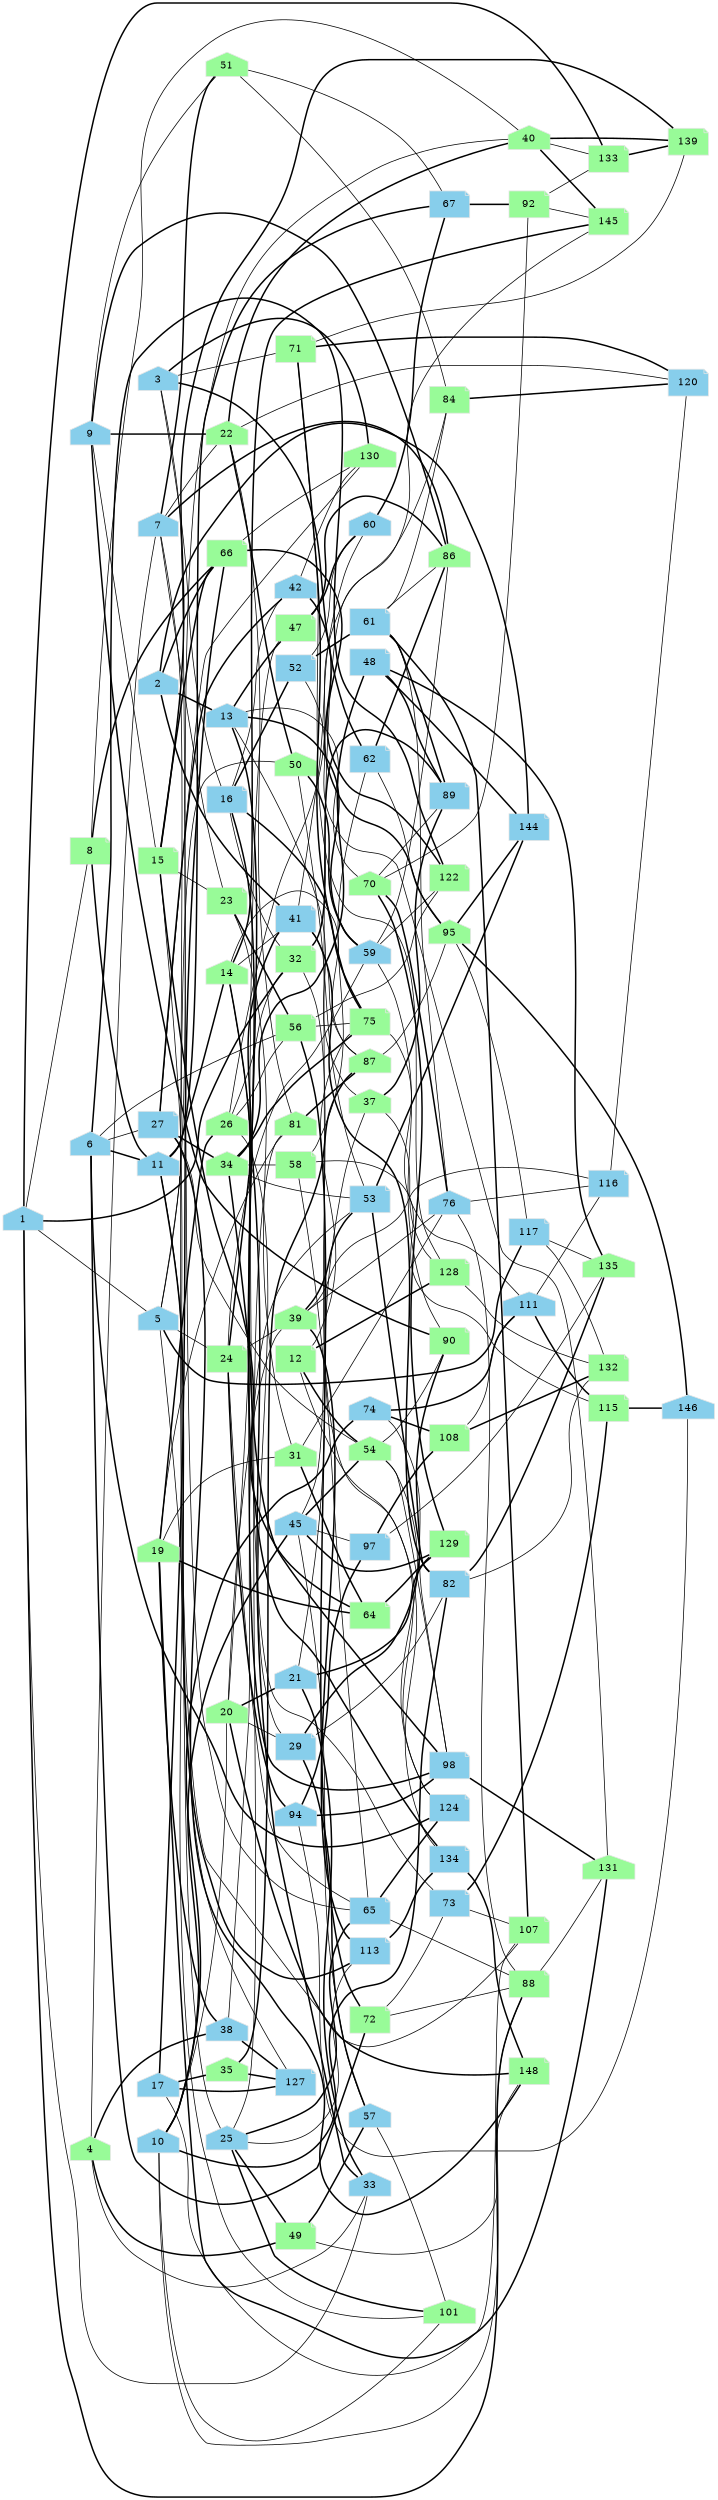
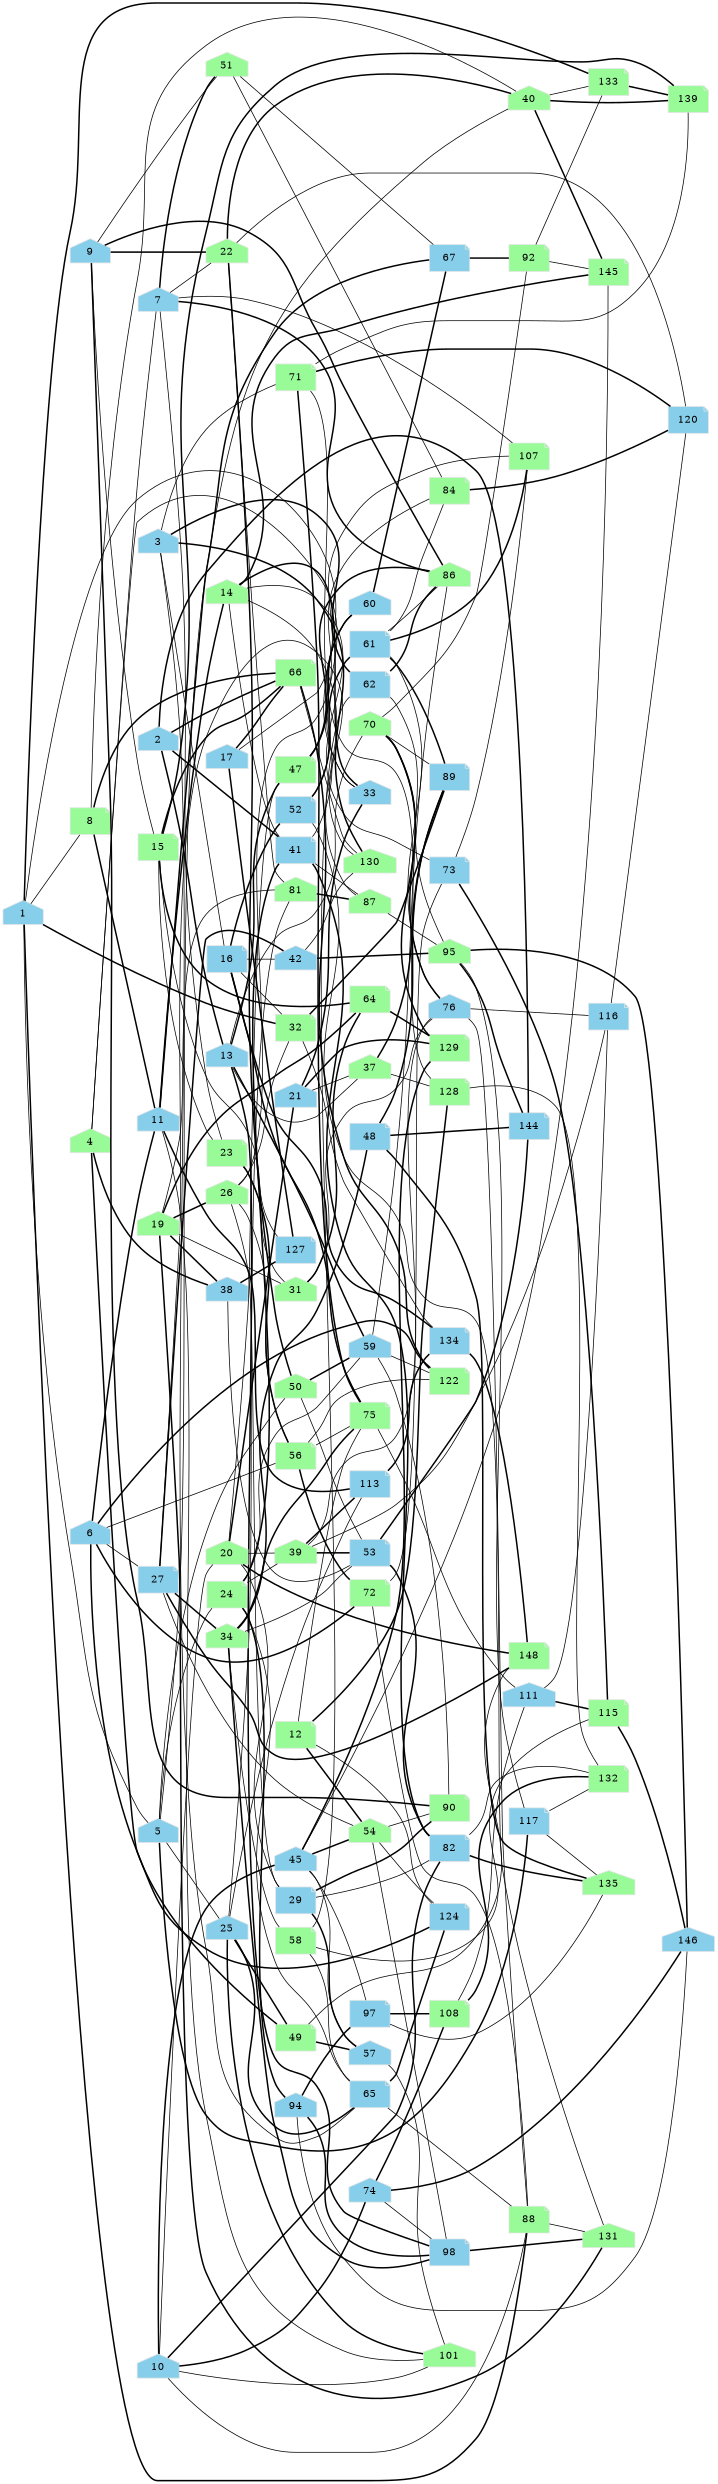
  graph {
    rankdir=LR
    node [color=gray90 fillcolor=palegreen shape=note style=filled]
    edge [style=bold]
    1 [fillcolor=skyblue shape=house super="+28"]
    5 [fillcolor=skyblue shape=house super="+77"]
    8
    32 [super="+149"]
    33 [fillcolor=skyblue shape=house]
    88 [super="+141"]
    133
    24 [super="+104"]
    25 [fillcolor=skyblue shape=house super="+30"]
    40 [shape=house super="+43"]
    50 [shape=house]
    117 [fillcolor=skyblue]
    66 [super="+106"]
    11 [fillcolor=skyblue shape=house super="+80"]
    134 [fillcolor=skyblue]
    89 [fillcolor=skyblue super="+105"]
    131 [shape=house]
    139
    13 [fillcolor=skyblue shape=house super="+143"]
    37 [shape=house]
    47
    59 [fillcolor=skyblue shape=house super="+68"]
    70 [shape=house super="+123"]
    98 [fillcolor=skyblue super="+119"]
    2 [fillcolor=skyblue shape=house]
    41 [fillcolor=skyblue super="+142"]
    144 [fillcolor=skyblue]
    82 [fillcolor=skyblue super="+137"]
    87 [shape=house super="+93"]
    60 [fillcolor=skyblue shape=house]
    130 [shape=house]
    122
    3 [fillcolor=skyblue shape=house super="+118"]
    16 [fillcolor=skyblue super="+18"]
    62 [fillcolor=skyblue]
    65 [fillcolor=skyblue super="+103"]
    71 [super="+110"]
    75 [super="+100"]
    42 [fillcolor=skyblue shape=house]
    52 [fillcolor=skyblue]
    86 [shape=house super="+125"]
    95 [shape=house super="+147"]
    124 [fillcolor=skyblue]
    128
    120 [fillcolor=skyblue]
    7 [fillcolor=skyblue shape=house super="+96"]
    22 [shape=house super="+44"]
    23
    51 [shape=house]
    107
    4 [shape=house]
    38 [fillcolor=skyblue shape=house]
    49
    127 [fillcolor=skyblue]
    53 [fillcolor=skyblue super="+126"]
    148
    57 [fillcolor=skyblue shape=house]
    39 [shape=house super="+91"]
    94 [fillcolor=skyblue shape=house]
    101 [shape=house]
    113 [fillcolor=skyblue]
    81 [shape=house]
    145
    135 [shape=house]
    132
    6 [fillcolor=skyblue shape=house super="+83"]
    27 [fillcolor=skyblue super="+46"]
    56 [super="+140"]
    72 [super="+78"]
    14 [shape=house super="+109"]
    67 [fillcolor=skyblue]
    54 [shape=house super="+121"]
    34 [shape=house super="+69"]
    73 [fillcolor=skyblue]
    31 [shape=house]
    84
    9 [fillcolor=skyblue shape=house super="+138"]
    15 [super="+102"]
    90
    64
    10 [fillcolor=skyblue shape=house super="+36"]
    20 [shape=house super="+55"]
    45 [fillcolor=skyblue shape=house super="+99"]
    74 [fillcolor=skyblue shape=house]
    21 [fillcolor=skyblue shape=house]
    29 [fillcolor=skyblue super="+112"]
    129
    97 [fillcolor=skyblue]
    108
    146 [fillcolor=skyblue shape=house]
    92
    12
    111 [fillcolor=skyblue shape=house]
    76 [fillcolor=skyblue shape=house super="+114"]
    115
    61 [fillcolor=skyblue super="+63"]
    17 [fillcolor=skyblue shape=house]
-   35 [shape=house]
    19 [shape=house super="+136"]
    26 [shape=house super="+79"]
    116 [fillcolor=skyblue]
    48 [fillcolor=skyblue]
    58
    1 -- 5 [style=solid]
    1 -- 8 [style=solid]
    1 -- 32
    1 -- 33 [style=solid]
    1 -- 88
    1 -- 133
    5 -- 24 [style=solid]
    5 -- 25 [style=solid]
    5 -- 40 [style=solid]
    5 -- 50 [style=solid]
    5 -- 117
    8 -- 40 [style=solid]
    8 -- 66
    8 -- 11
    32 -- 134 [style=solid]
    32 -- 89
    88 -- 131 [style=solid]
    133 -- 139
    24 -- 59 [style=solid]
    24 -- 41
    24 -- 65 [style=solid]
    24 -- 39 [style=solid]
    24 -- 94
    25 -- 65
    25 -- 49
    25 -- 101
    25 -- 113 [style=solid]
    25 -- 81 [style=solid]
    40 -- 133 [style=solid]
    40 -- 139
    40 -- 145
    50 -- 59
    50 -- 53 [style=solid]
    117 -- 135 [style=solid]
    117 -- 132 [style=solid]
    66 -- 130 [style=solid]
    66 -- 122
    11 -- 101 [style=solid]
    11 -- 113
    11 -- 14
    11 -- 67
    134 -- 148
    13 -- 37 [style=solid]
    13 -- 47
    13 -- 59
    13 -- 70 [style=solid]
    13 -- 98
    37 -- 89
    37 -- 128 [style=solid]
    47 -- 60
    47 -- 86
    59 -- 122 [style=solid]
    59 -- 86 [style=solid]
    59 -- 90 [style=solid]
    70 -- 89 [style=solid weight=2]
    70 -- 129
    70 -- 92 [style=solid]
    70 -- 76
    98 -- 131
    2 -- 66
    2 -- 13
    2 -- 41
    2 -- 144
    41 -- 82
    41 -- 87 [style=solid]
    41 -- 60 [style=solid]
    82 -- 135
    82 -- 132 [style=solid]
    87 -- 95 [style=solid]
    60 -- 67
    3 -- 130
    3 -- 16 [style=solid]
    3 -- 62
    3 -- 65 [style=solid]
    3 -- 71 [style=solid weight=2]
    16 -- 32 [style=solid]
    16 -- 134
    16 -- 75
    16 -- 42 [style=solid]
    16 -- 52
    62 -- 86
    62 -- 95 [style=solid]
    65 -- 88 [style=solid]
    65 -- 124
    71 -- 139 [style=solid]
    71 -- 75
    71 -- 128 [style=solid]
    71 -- 120
    75 -- 111 [style=solid]
    42 -- 130 [style=solid]
    42 -- 95
    52 -- 131 [style=solid]
    52 -- 60 [style=solid]
    52 -- 61
    95 -- 117 [style=solid]
    95 -- 144
    95 -- 146
    128 -- 132 [style=solid]
    7 -- 86
    7 -- 22 [style=solid]
    7 -- 23 [style=solid]
    7 -- 51
    7 -- 107 [style=solid]
    22 -- 40
    22 -- 50
    22 -- 120 [style=solid]
    22 -- 81 [style=solid]
    23 -- 56
    23 -- 31 [style=solid]
    51 -- 67 [style=solid]
    51 -- 84 [style=solid]
    4 -- 33 [style=solid]
    4 -- 7 [style=solid]
    4 -- 38
    4 -- 49
    38 -- 127
    38 -- 53 [style=solid]
    49 -- 148 [style=solid]
    49 -- 57
    53 -- 144
    53 -- 82
    57 -- 101 [style=solid]
    39 -- 53
    39 -- 113
    39 -- 76 [style=solid]
    39 -- 116 [style=solid]
    94 -- 98
    94 -- 97
    94 -- 146 [style=solid]
    113 -- 134
    81 -- 87
    6 -- 11
    6 -- 122
    6 -- 124
    6 -- 27 [style=solid]
    6 -- 56 [style=solid]
    6 -- 72
    27 -- 130 [style=solid]
    27 -- 42
    27 -- 148
    27 -- 54 [style=solid]
    27 -- 34
    56 -- 122 [style=solid]
    56 -- 75 [style=solid]
    56 -- 72
    72 -- 88 [style=solid]
    72 -- 73 [style=solid]
    14 -- 33
    14 -- 41 [style=solid]
    14 -- 87 [style=solid]
    14 -- 145
    14 -- 73 [style=solid]
    67 -- 92
    54 -- 98 [style=solid]
    54 -- 124 [style=solid]
    54 -- 90 [style=solid]
    34 -- 98
    34 -- 75
    34 -- 53 [style=solid]
    34 -- 48
    34 -- 58 [style=solid]
    73 -- 107 [style=solid]
    73 -- 115
    31 -- 64
    31 -- 76 [style=solid]
    84 -- 120
    9 -- 86
    9 -- 22
    9 -- 51 [style=solid]
    9 -- 15 [style=solid]
    9 -- 90
    15 -- 66
    15 -- 139
    15 -- 23 [style=solid]
    15 -- 127 [style=solid]
    15 -- 64
    64 -- 129
    10 -- 88 [style=solid]
    10 -- 82
    10 -- 101 [style=solid]
    10 -- 20 [style=solid]
    10 -- 45
    10 -- 74
    20 -- 47 [style=solid]
    20 -- 148
    20 -- 39 [style=solid]
    20 -- 21
    20 -- 29 [style=solid]
    45 -- 57 [style=solid]
    45 -- 145 [style=solid]
    45 -- 54
    45 -- 129
    45 -- 97 [style=solid]
    74 -- 98 [style=solid]
    74 -- 108
-   74 -- 111
+   74 -- 146
    21 -- 33
    21 -- 37 [style=solid]
    21 -- 129
    29 -- 82 [style=solid]
    29 -- 57
    29 -- 90
    97 -- 135 [style=solid]
    97 -- 108
    108 -- 132
    108 -- 111 [style=solid]
    92 -- 133 [style=solid]
    92 -- 145 [style=solid]
    12 -- 75 [style=solid]
    12 -- 124 [style=solid]
    12 -- 128
    12 -- 54
    111 -- 115
    111 -- 116 [style=solid]
    76 -- 88 [style=solid]
    76 -- 116 [style=solid]
    115 -- 146
    61 -- 89
    61 -- 86 [style=solid]
    61 -- 107
    61 -- 84 [style=solid]
    61 -- 76 [style=solid]
    17 -- 66
    17 -- 107 [style=solid]
    17 -- 127
-   17 -- 35
-   35 -- 87 [weight=2]
-   35 -- 127
    19 -- 131
    19 -- 38
    19 -- 81 [style=solid]
    19 -- 31 [style=solid]
    19 -- 64
    19 -- 26
    26 -- 32 [style=solid weight=2]
    26 -- 56 [style=solid]
    26 -- 84 [style=solid]
    26 -- 29 [style=solid]
    116 -- 120 [style=solid]
    48 -- 89
    48 -- 144
    48 -- 135
    58 -- 62 [style=solid]
    58 -- 65 [style=solid]
    58 -- 115 [style=solid]
  }
